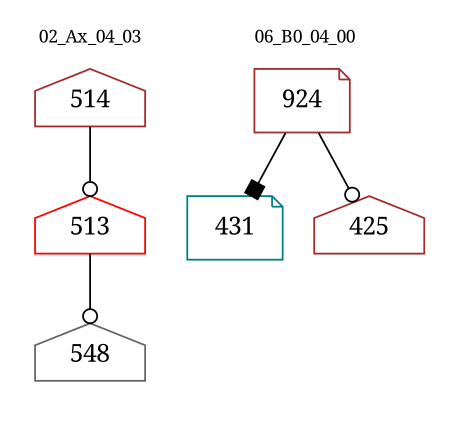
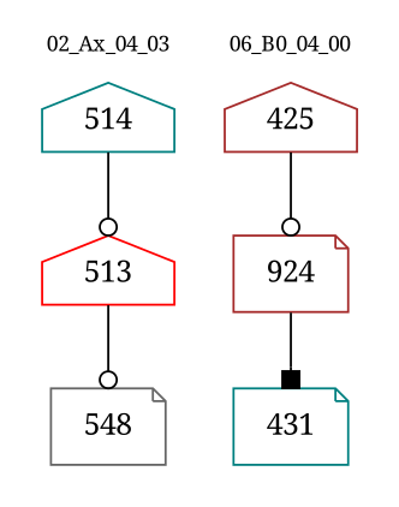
  digraph {
    fontname="Noto Serif"
    node [color=teal fontname="Noto Serif" shape=house]
    edge [arrowhead=odot color=black fontname="Noto Serif"]
    n1 [color=red label=513]
-   n2 [color=gray40 label=548]
-   n3 [color=brown label=514]
+   n2 [color=gray40 label=548 shape=note]
+   n3 [label=514]
    n4 [color=brown label=924 shape=note]
    n5 [label=431 shape=note]
    n6 [color=brown label=425]
    subgraph cluster_1 {
      color=white
      fontsize=10
      label="02_Ax_04_03"
      n1
      n2
      n3
    }
    subgraph cluster_2 {
      color=white
      fontsize=10
      label="06_B0_04_00"
      n4
      n5
      n6
    }
    n1 -> n2
    n3 -> n1
    n4 -> n5 [arrowhead=box]
-   n4 -> n6
+   n6 -> n4
  }
